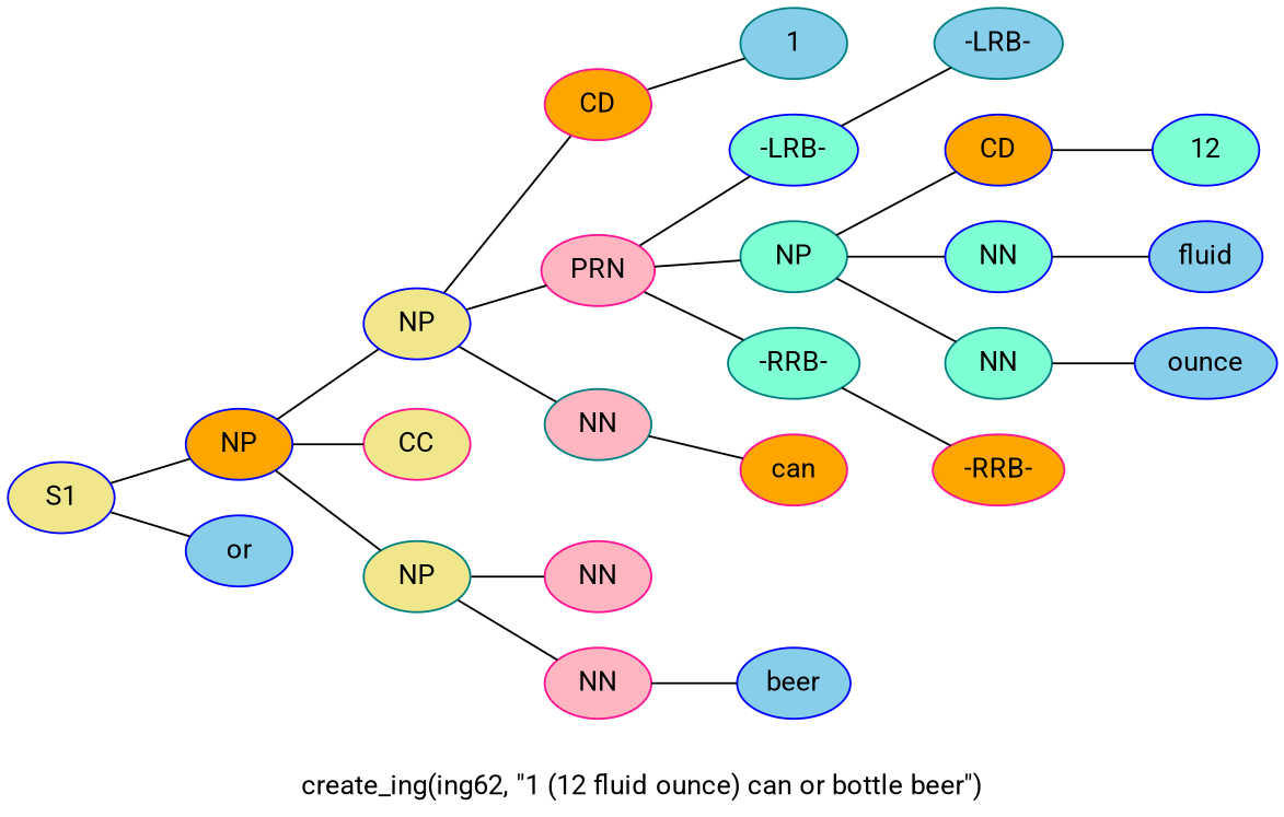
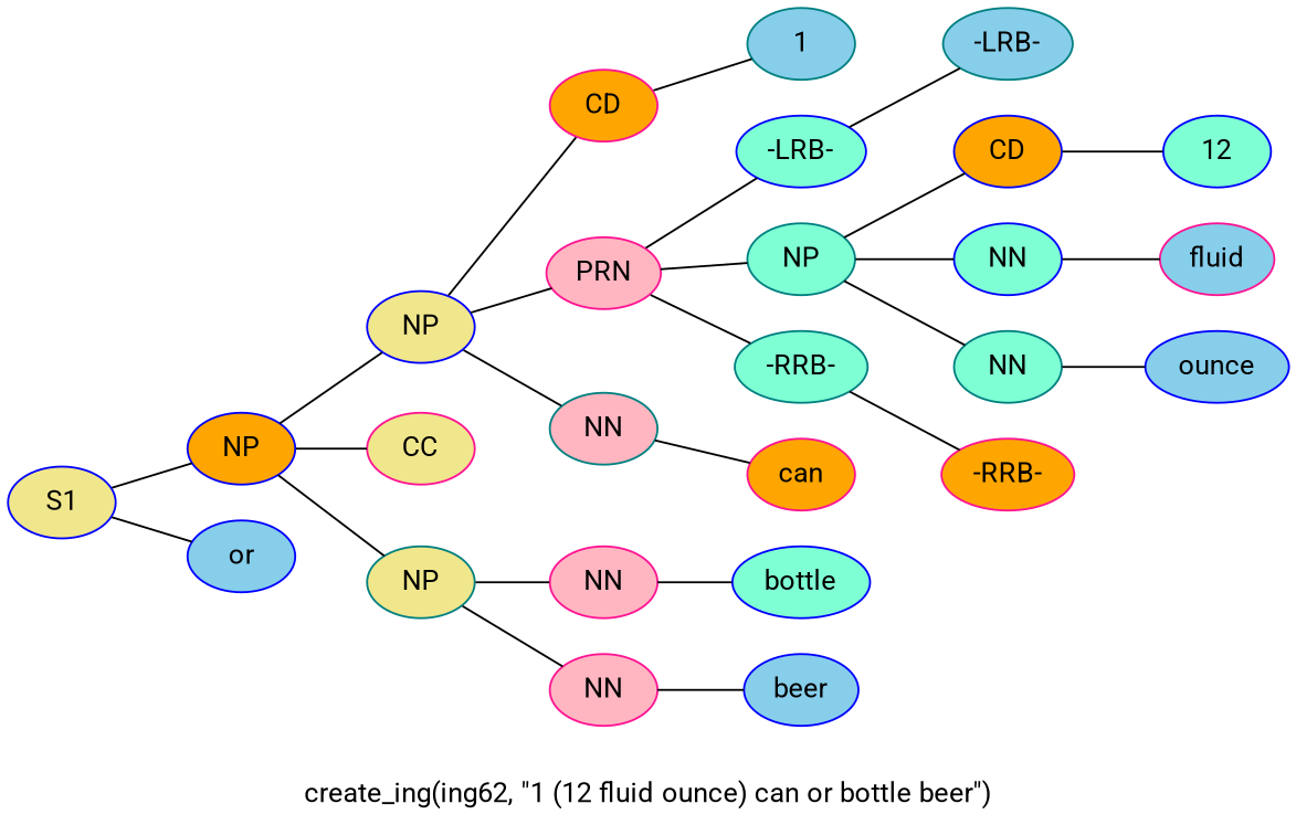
  graph {
    fontname=Roboto
    label="create_ing(ing62, \"1 (12 fluid ounce) can or bottle beer\")"
    rankdir=LR
    node [color=blue fillcolor=aquamarine fontname=Roboto style=filled]
    edge [fontname=Roboto]
    n1 [fillcolor=khaki label=S1]
    n2 [fillcolor=orange label=NP]
    n3 [fillcolor=skyblue label=or]
    n4 [fillcolor=khaki label=NP]
    n5 [color=deeppink fillcolor=khaki label=CC]
    n6 [color=teal fillcolor=khaki label=NP]
    n7 [color=deeppink fillcolor=orange label=CD]
    n8 [color=deeppink fillcolor=lightpink label=PRN]
    n9 [color=teal fillcolor=lightpink label=NN]
    n10 [color=deeppink fillcolor=lightpink label=NN]
    n11 [color=deeppink fillcolor=lightpink label=NN]
    n12 [color=teal fillcolor=skyblue label=1]
    n13 [label="-LRB-"]
    n14 [color=teal label=NP]
    n15 [color=teal label="-RRB-"]
    n16 [color=deeppink fillcolor=orange label=can]
    n17 [color=teal fillcolor=skyblue label="-LRB-"]
    n18 [fillcolor=orange label=CD]
    n19 [label=NN]
    n20 [color=teal label=NN]
    n21 [color=deeppink fillcolor=orange label="-RRB-"]
    n22 [label=12]
-   n23 [fillcolor=skyblue label=fluid]
+   n23 [color=deeppink fillcolor=skyblue label=fluid]
    n24 [fillcolor=skyblue label=ounce]
+   n25 [label=bottle]
    n26 [fillcolor=skyblue label=beer]
    n1 -- n2
    n1 -- n3
    n2 -- n4
    n2 -- n5
    n2 -- n6
    n4 -- n7
    n4 -- n8
    n4 -- n9
    n6 -- n10
    n6 -- n11
    n7 -- n12
    n8 -- n13
    n8 -- n14
    n8 -- n15
    n9 -- n16
+   n10 -- n25
    n11 -- n26
    n13 -- n17
    n14 -- n18
    n14 -- n19
    n14 -- n20
    n15 -- n21
    n18 -- n22
    n19 -- n23
    n20 -- n24
  }
